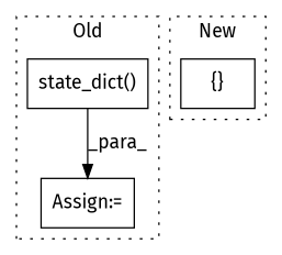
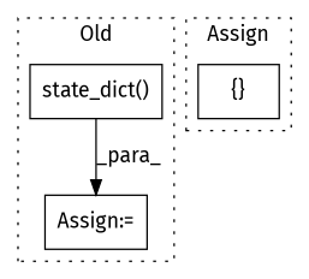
  digraph {
    fontname="Fira Sans"
    node [shape=box fontname="Fira Sans"]
    n1 [a=75 l=18 label="state_dict()" s=3523]
    n2 [a=68 l=3 label="Assign:=" s=3520]
    n3 [a=59 l="1,0" label="{}" s="2247,2270"]
    subgraph cluster_1 {
      label=Old
      style=dotted
      n1
      n2
    }
    subgraph cluster_2 {
-     label=New
+     label=Assign
      style=dotted
      n3
    }
    n1 -> n2 [label=_para_ fontname="Fira Sans"]
  }
